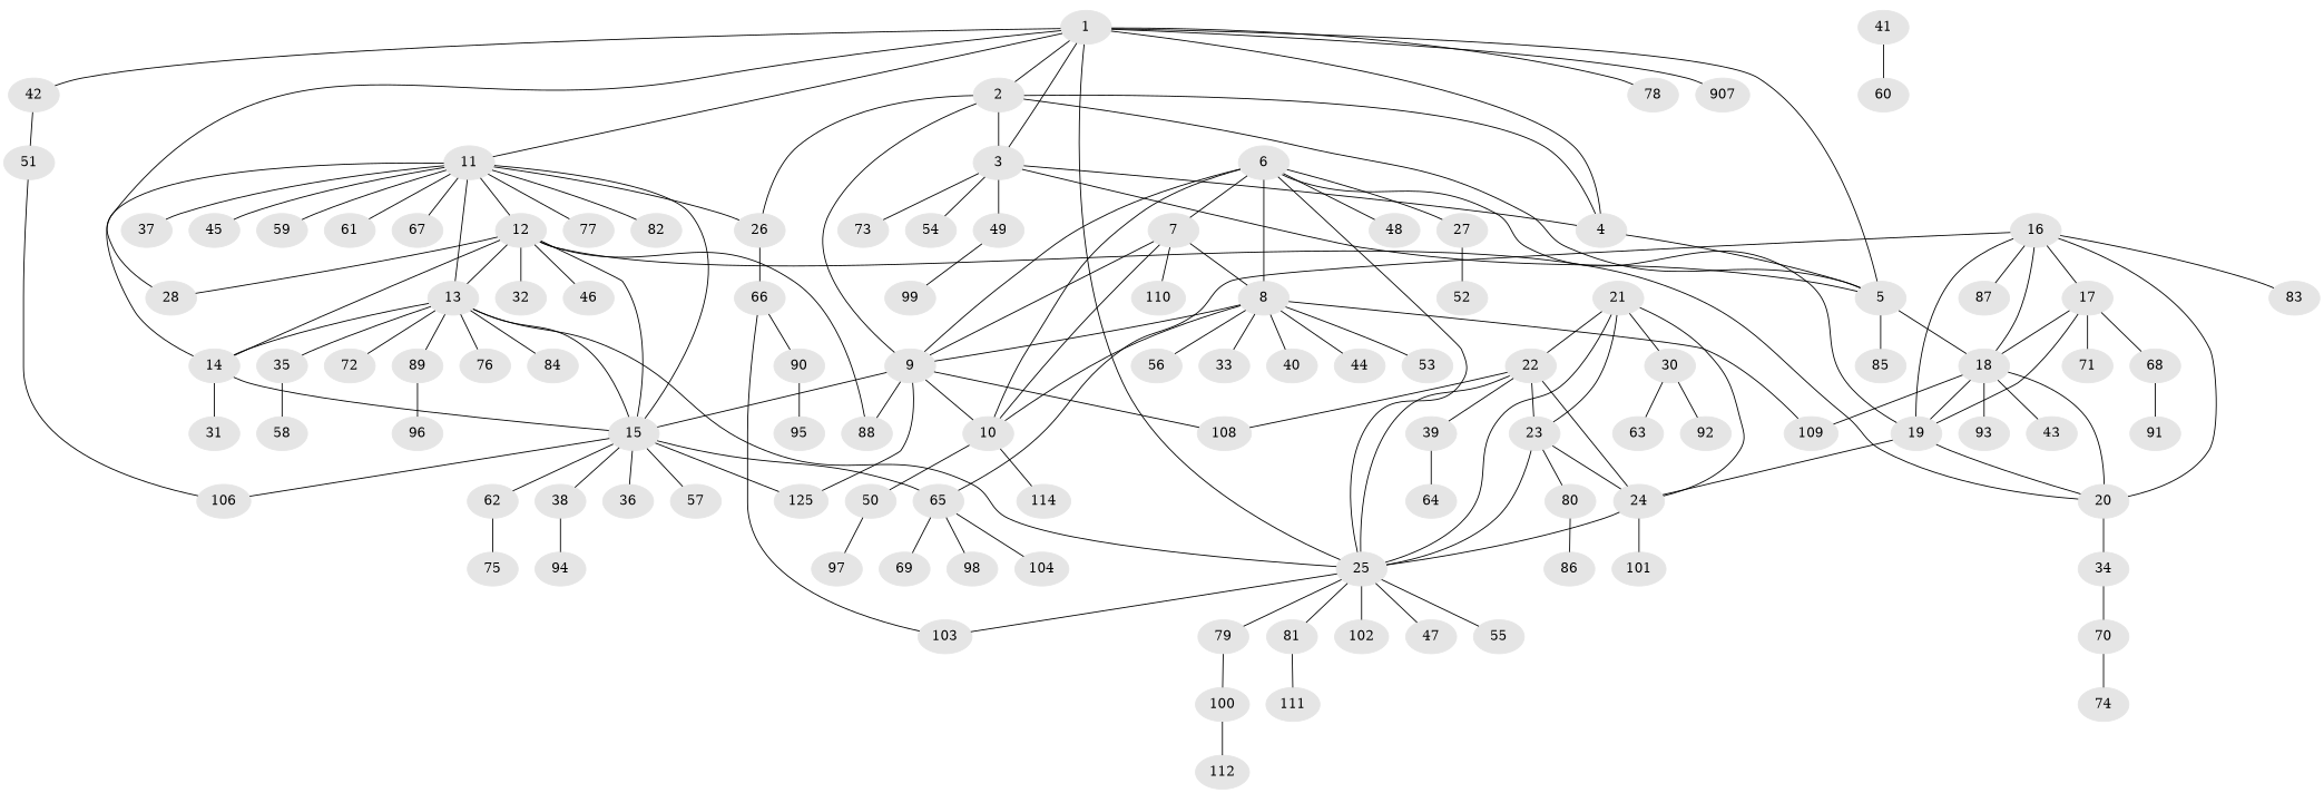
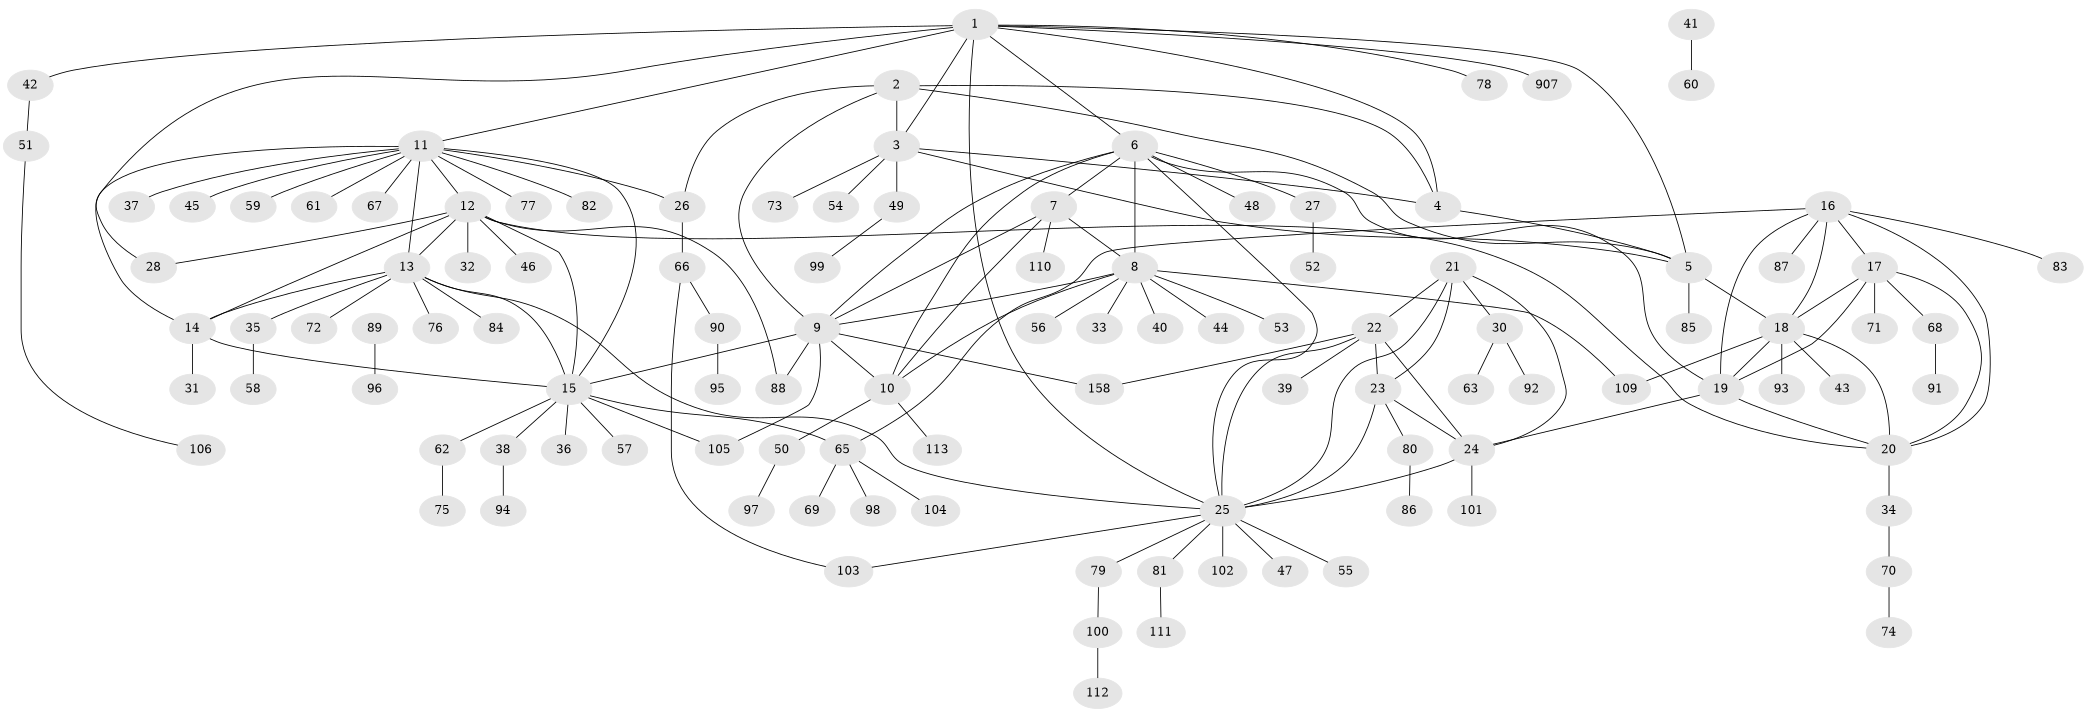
  graph {
    node [color=gray90 style=filled]
    1
    2
    3
    4
    5
    11
    25
    28
    42
    78
    n11 [label=907]
    9
    26
    49
    54
    73
    18
    85
    15
    12
    13
    14
    37
    45
    59
    61
    67
    77
    82
    47
    55
    79
    81
    102
    103
    51
    10
    88
-   105 [label=125]
-   108
+   105
+   108 [label=158]
    66
    99
    19
    109
    20
    43
    93
    6
    7
    8
    27
    48
    110
    33
    40
    44
    53
    56
    50
-   113 [label=114]
+   113
    24
    52
    36
    38
    57
    62
    65
    106
    97
    32
    46
    35
    72
    76
    84
    89
    31
    34
    58
    96
    94
    75
    69
    98
    104
    16
    17
    83
    87
    68
    71
    91
    101
    70
    21
    22
    23
    30
    39
    80
    63
    92
    86
    100
    111
    90
    41
    60
-   64
    74
    95
    112
-   1 -- 2
+   1 -- 6
    1 -- 3
    1 -- 4
    1 -- 5
    1 -- 11
    1 -- 25
    1 -- 28
    1 -- 42
    1 -- 78
    1 -- n11
    2 -- 3
    2 -- 4
    2 -- 5
    2 -- 9
    2 -- 26
    3 -- 4
    3 -- 5
    3 -- 49
    3 -- 54
    3 -- 73
    4 -- 5
    5 -- 18
    5 -- 85
    11 -- 26
    11 -- 15
    11 -- 12
    11 -- 13
    11 -- 14
    11 -- 37
    11 -- 45
    11 -- 59
    11 -- 61
    11 -- 67
    11 -- 77
    11 -- 82
    25 -- 47
    25 -- 55
    25 -- 79
    25 -- 81
    25 -- 102
    25 -- 103
    42 -- 51
    9 -- 15
    9 -- 10
    9 -- 88
    9 -- 105
    9 -- 108
    26 -- 66
    49 -- 99
    18 -- 19
    18 -- 109
    18 -- 20
    18 -- 43
    18 -- 93
    15 -- 105
    15 -- 36
    15 -- 38
    15 -- 57
    15 -- 62
    15 -- 65
-   15 -- 106
    12 -- 28
    12 -- 15
    12 -- 13
    12 -- 14
    12 -- 88
    12 -- 20
    12 -- 32
    12 -- 46
    13 -- 25
    13 -- 15
    13 -- 14
    13 -- 35
    13 -- 72
    13 -- 76
    13 -- 84
-   13 -- 89
    14 -- 15
    14 -- 31
    79 -- 100
    81 -- 111
    51 -- 106
    10 -- 50
    10 -- 113
    66 -- 103
    66 -- 90
    19 -- 20
    19 -- 24
    20 -- 34
    6 -- 25
    6 -- 9
    6 -- 10
    6 -- 19
    6 -- 7
    6 -- 8
    6 -- 27
    6 -- 48
    7 -- 9
    7 -- 10
    7 -- 8
    7 -- 110
    8 -- 9
    8 -- 10
    8 -- 109
    8 -- 33
    8 -- 40
    8 -- 44
    8 -- 53
    8 -- 56
    27 -- 52
    50 -- 97
    24 -- 25
    24 -- 101
    38 -- 94
    62 -- 75
    65 -- 69
    65 -- 98
    65 -- 104
    35 -- 58
    89 -- 96
    34 -- 70
    16 -- 18
    16 -- 19
    16 -- 20
    16 -- 65
    16 -- 17
    16 -- 83
    16 -- 87
    17 -- 18
    17 -- 19
+   17 -- 20
    17 -- 68
    17 -- 71
    68 -- 91
    70 -- 74
    21 -- 25
    21 -- 24
    21 -- 22
    21 -- 23
    21 -- 30
    22 -- 25
    22 -- 108
    22 -- 24
    22 -- 23
    22 -- 39
    23 -- 25
    23 -- 24
    23 -- 80
    30 -- 63
    30 -- 92
-   39 -- 64
    80 -- 86
    100 -- 112
    90 -- 95
    41 -- 60
  }
